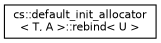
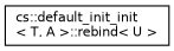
  digraph {
    rankdir=LR
-   n1 [color=black fillcolor=white fontname=Helvetica fontsize=10 height=0.2 label="cs::default_init_allocator\l\< T, A \>::rebind\< U \>" shape=record style=filled width=0.4]
+   n1 [color=black fillcolor=white fontname=Helvetica fontsize=10 height=0.2 label="cs::default_init_init\l\< T, A \>::rebind\< U \>" shape=record style=filled width=0.4]
  }
